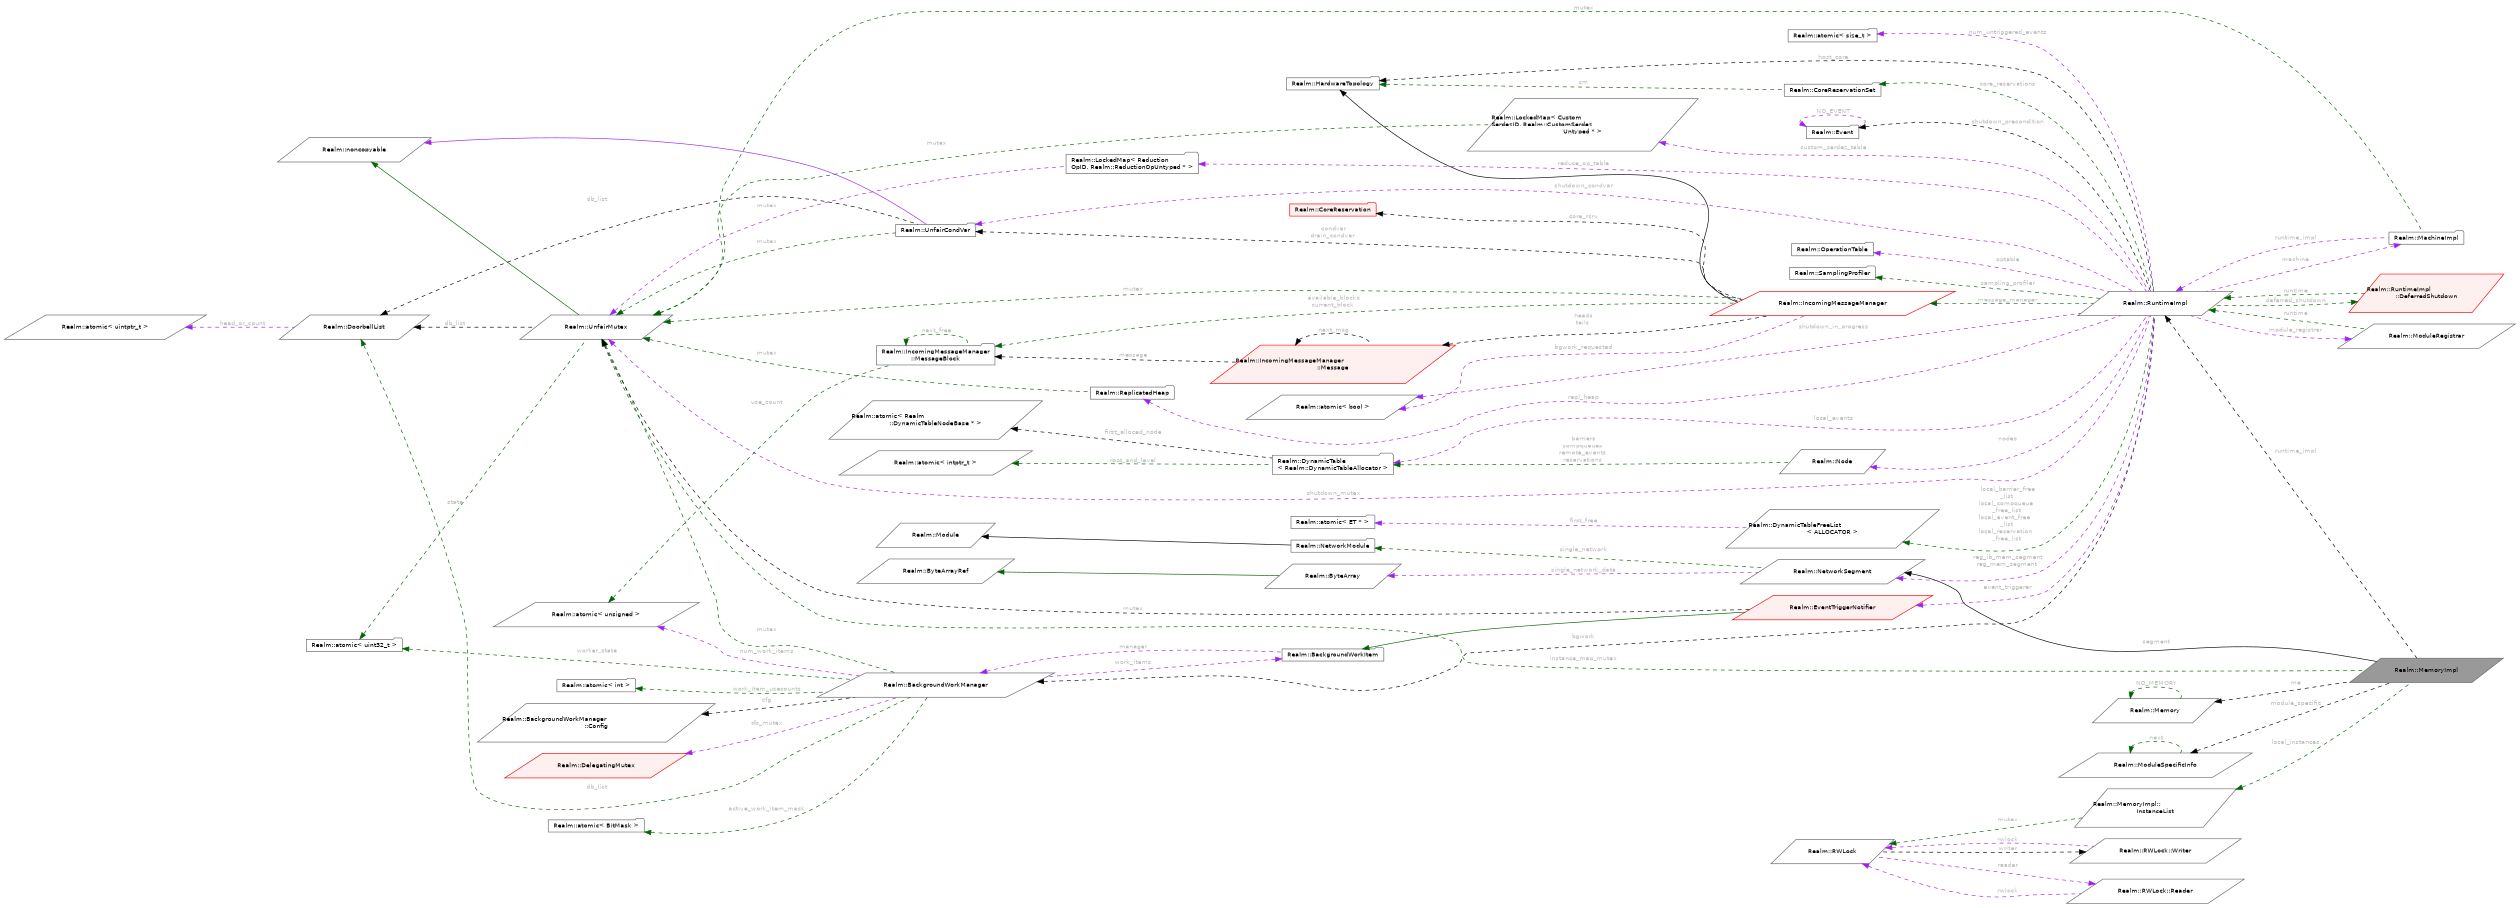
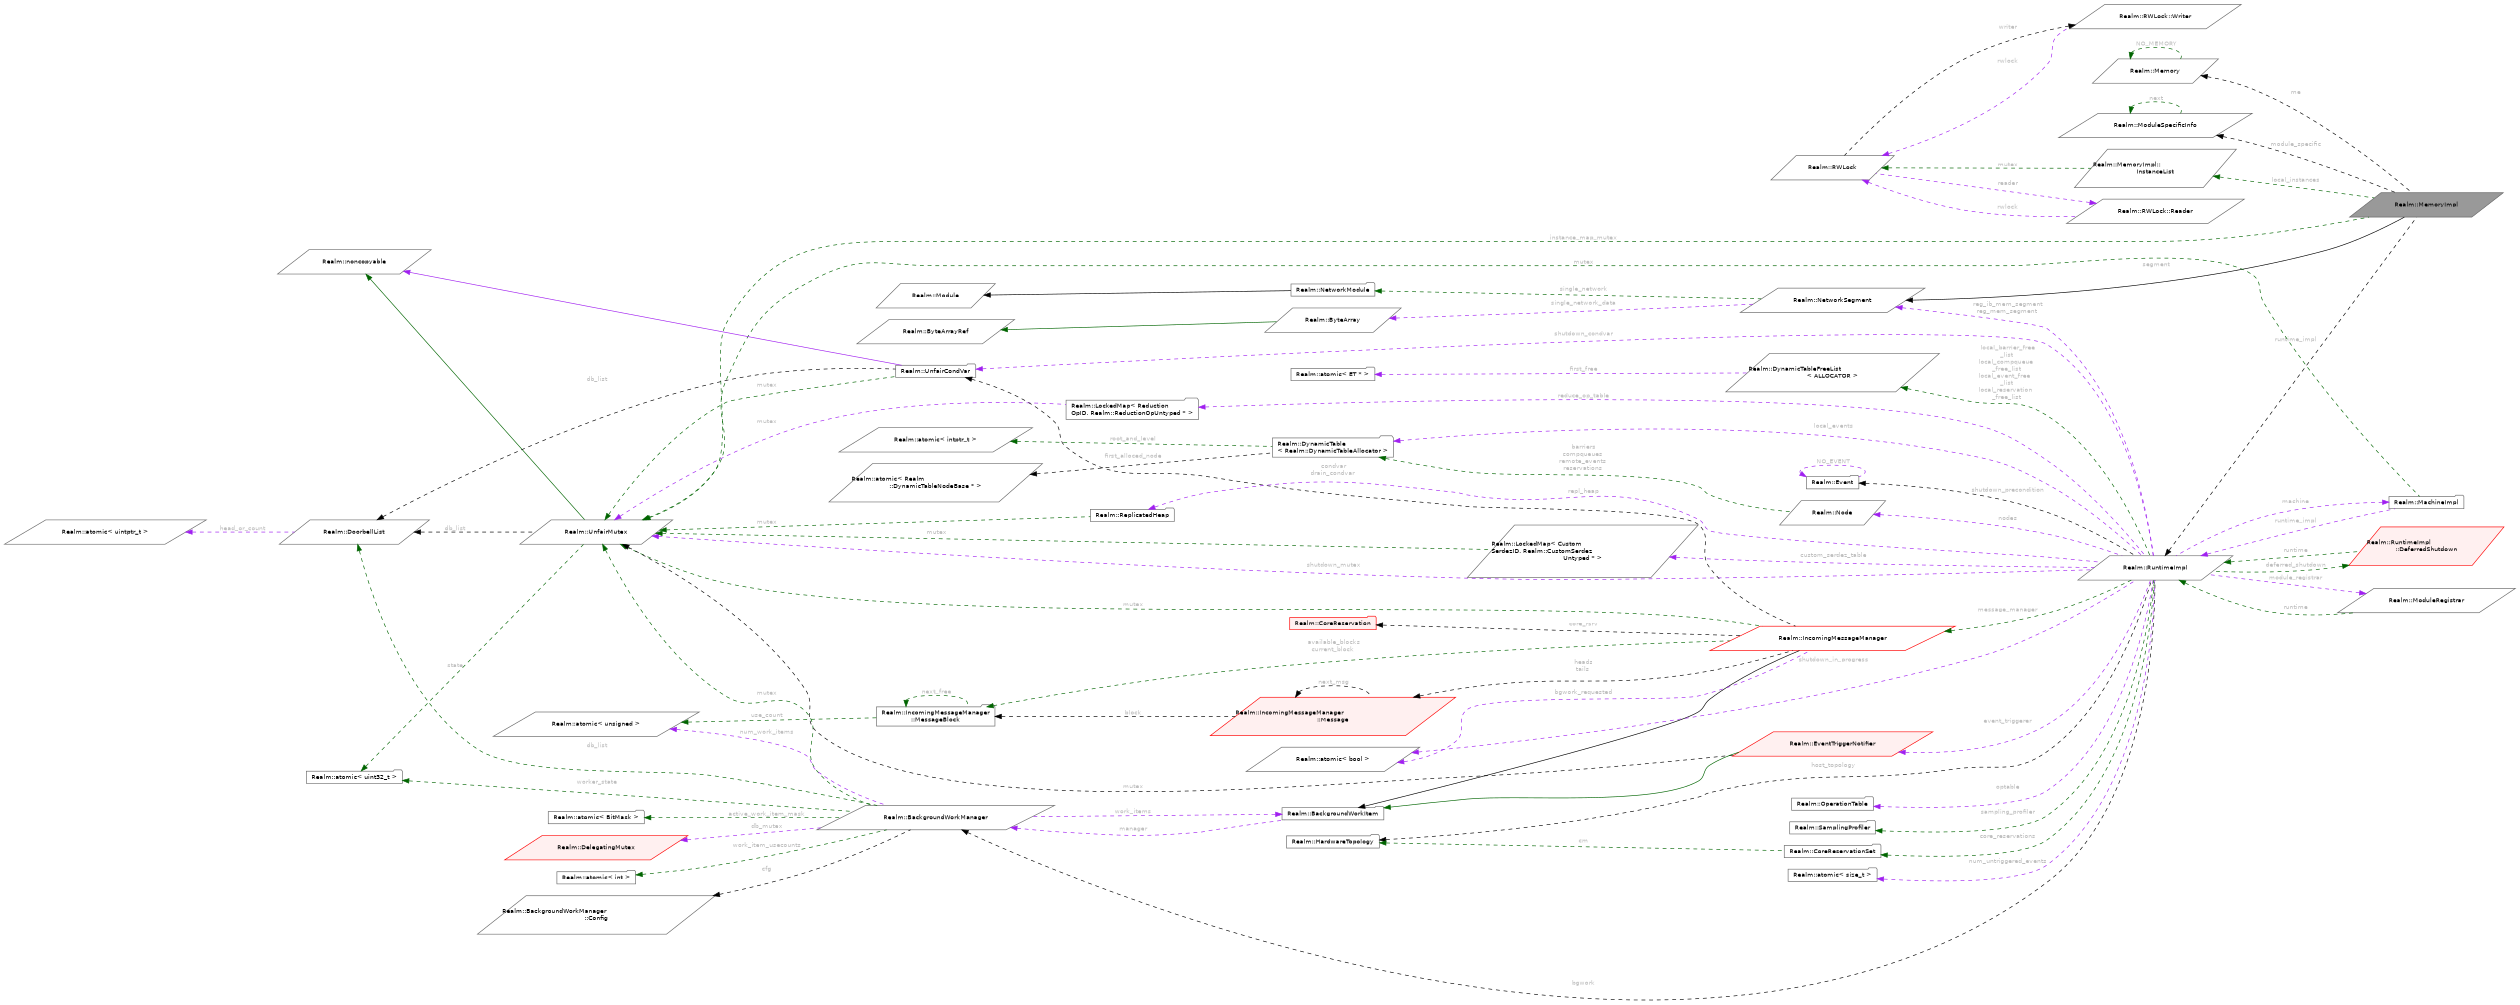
  digraph {
    rankdir=LR
    node [color=gray40 fillcolor=white fontname=Helvetica fontsize=10 shape=parallelogram style=filled]
    edge [color=darkgreen dir=back fontcolor=grey fontname=Helvetica fontsize=10 labelfontname=Helvetica labelfontsize=10 style=dashed]
    n1 [fillcolor=grey60 fontcolor=black height=0.2 label="Realm::MemoryImpl" width=0.4]
    n2 [height=0.2 label="Realm::Memory" width=0.4]
    n3 [height=0.2 label="Realm::NetworkSegment" width=0.4]
    n4 [height=0.2 label="Realm::RuntimeImpl" width=0.4]
    n5 [height=0.2 label="Realm::MachineImpl" shape=folder width=0.4]
    n6 [color=red fillcolor="#FFF0F0" height=0.2 label="Realm::RuntimeImpl\l::DeferredShutdown" width=0.4]
    n7 [height=0.2 label="Realm::ModuleRegistrar" width=0.4]
    n8 [height=0.2 label="Realm::NetworkModule" shape=folder width=0.4]
    n9 [height=0.2 label="Realm::Module" width=0.4]
    n10 [height=0.2 label="Realm::ByteArray" width=0.4]
    n11 [height=0.2 label="Realm::ByteArrayRef" width=0.4]
    n12 [height=0.2 label="Realm::ModuleSpecificInfo" width=0.4]
    n13 [height=0.2 label="Realm::UnfairMutex" width=0.4]
    n14 [height=0.2 label="Realm::LockedMap\< Reduction\lOpID, Realm::ReductionOpUntyped * \>" shape=folder width=0.4]
    n15 [height=0.2 label="Realm::LockedMap\< Custom\lSerdezID, Realm::CustomSerdez\lUntyped * \>" width=0.4]
    n16 [height=0.2 label="Realm::UnfairCondVar" shape=folder width=0.4]
    n17 [height=0.2 label="Realm::BackgroundWorkManager" width=0.4]
    n18 [color=red height=0.2 label="Realm::IncomingMessageManager" width=0.4]
    n19 [color=red fillcolor="#FFF0F0" height=0.2 label="Realm::EventTriggerNotifier" width=0.4]
    n20 [height=0.2 label="Realm::ReplicatedHeap" shape=folder width=0.4]
    n21 [height=0.2 label="Realm::BackgroundWorkItem" shape=folder width=0.4]
    n22 [height=0.2 label="Realm::noncopyable" width=0.4]
    n23 [height=0.2 label="Realm::atomic\< uint32_t \>" shape=folder width=0.4]
    n24 [height=0.2 label="Realm::DoorbellList" width=0.4]
    n25 [height=0.2 label="Realm::atomic\< uintptr_t \>" width=0.4]
    n26 [height=0.2 label="Realm::MemoryImpl::\lInstanceList" width=0.4]
    n27 [height=0.2 label="Realm::RWLock" width=0.4]
    n28 [height=0.2 label="Realm::RWLock::Writer" width=0.4]
    n29 [height=0.2 label="Realm::RWLock::Reader" width=0.4]
    n30 [height=0.2 label="Realm::atomic\< size_t \>" shape=folder width=0.4]
    n31 [height=0.2 label="Realm::Node" width=0.4]
    n32 [height=0.2 label="Realm::DynamicTable\l\< Realm::DynamicTableAllocator \>" shape=folder width=0.4]
    n33 [height=0.2 label="Realm::atomic\< intptr_t \>" width=0.4]
    n34 [height=0.2 label="Realm::atomic\< Realm\l::DynamicTableNodeBase * \>" width=0.4]
    n35 [height=0.2 label="Realm::DynamicTableFreeList\l\< ALLOCATOR \>" width=0.4]
    n36 [height=0.2 label="Realm::atomic\< ET * \>" shape=folder width=0.4]
    n37 [height=0.2 label="Realm::Event" shape=folder width=0.4]
    n38 [height=0.2 label="Realm::atomic\< bool \>" width=0.4]
    n39 [height=0.2 label="Realm::HardwareTopology" shape=folder width=0.4]
    n40 [height=0.2 label="Realm::CoreReservationSet" shape=folder width=0.4]
    n41 [height=0.2 label="Realm::BackgroundWorkManager\l::Config" width=0.4]
    n42 [height=0.2 label="Realm::atomic\< unsigned \>" width=0.4]
    n43 [height=0.2 label="Realm::IncomingMessageManager\l::MessageBlock" shape=folder width=0.4]
    n44 [color=red fillcolor="#FFF0F0" height=0.2 label="Realm::IncomingMessageManager\l::Message" width=0.4]
    n45 [height=0.2 label="Realm::atomic\< BitMask \>" shape=folder width=0.4]
    n46 [height=0.2 label="Realm::atomic\< int \>" shape=folder width=0.4]
    n47 [color=red fillcolor="#FFF0F0" height=0.2 label="Realm::DelegatingMutex" width=0.4]
    n48 [color=red fillcolor="#FFF0F0" height=0.2 label="Realm::CoreReservation" shape=folder width=0.4]
    n49 [height=0.2 label="Realm::OperationTable" shape=folder width=0.4]
    n50 [height=0.2 label="Realm::SamplingProfiler" shape=folder width=0.4]
    n2 -> n1 [color=black label=" me"]
    n2 -> n2 [label=" NO_MEMORY"]
    n3 -> n1 [color=black label=" segment" style=solid]
    n3 -> n4 [color=purple label=" reg_ib_mem_segment\nreg_mem_segment"]
    n4 -> n1 [color=black label=" runtime_impl"]
    n4 -> n5 [color=purple label=" runtime_impl"]
    n4 -> n6 [label=" runtime"]
    n4 -> n7 [label=" runtime"]
    n5 -> n4 [color=purple label=" machine"]
    n6 -> n4 [label=" deferred_shutdown"]
    n7 -> n4 [color=purple label=" module_registrar"]
    n8 -> n3 [label=" single_network"]
    n9 -> n8 [color=black style=solid fontcolor=""]
    n10 -> n3 [color=purple label=" single_network_data"]
    n11 -> n10 [style=solid fontcolor=""]
    n12 -> n1 [color=black label=" module_specific"]
    n12 -> n12 [label=" next"]
    n13 -> n1 [label=" instance_map_mutex"]
    n13 -> n4 [color=purple label=" shutdown_mutex"]
    n13 -> n5 [label=" mutex"]
    n13 -> n14 [color=purple label=" mutex"]
    n13 -> n15 [label=" mutex"]
    n13 -> n16 [label=" mutex"]
    n13 -> n17 [label=" mutex"]
    n13 -> n18 [label=" mutex"]
    n13 -> n19 [color=black label=" mutex"]
    n13 -> n20 [label=" mutex"]
    n14 -> n4 [color=purple label=" reduce_op_table"]
    n15 -> n4 [color=purple label=" custom_serdez_table"]
    n16 -> n4 [color=purple label=" shutdown_condvar"]
    n16 -> n18 [color=black label=" condvar\ndrain_condvar"]
    n17 -> n4 [color=black label=" bgwork"]
    n17 -> n21 [color=purple label=" manager"]
    n18 -> n4 [label=" message_manager"]
    n19 -> n4 [color=purple label=" event_triggerer"]
    n20 -> n4 [color=purple label=" repl_heap"]
    n21 -> n17 [color=purple label=" work_items"]
-   n39 -> n18 [color=black style=solid fontcolor=""]
+   n21 -> n18 [color=black style=solid fontcolor=""]
    n21 -> n19 [style=solid fontcolor=""]
    n22 -> n13 [style=solid fontcolor=""]
    n22 -> n16 [color=purple style=solid fontcolor=""]
    n23 -> n13 [label=" state"]
    n23 -> n17 [label=" worker_state"]
    n24 -> n13 [color=black label=" db_list"]
    n24 -> n16 [color=black label=" db_list"]
    n24 -> n17 [label=" db_list"]
    n25 -> n24 [color=purple label=" head_or_count"]
    n26 -> n1 [label=" local_instances"]
    n27 -> n26 [label=" mutex"]
    n27 -> n28 [color=purple label=" rwlock"]
    n27 -> n29 [color=purple label=" rwlock"]
    n28 -> n27 [color=black label=" writer"]
    n29 -> n27 [color=purple label=" reader"]
    n30 -> n4 [color=purple label=" num_untriggered_events"]
    n31 -> n4 [color=purple label=" nodes"]
    n32 -> n4 [color=purple label=" local_events"]
    n32 -> n31 [label=" barriers\ncompqueues\nremote_events\nreservations"]
    n33 -> n32 [label=" root_and_level"]
    n34 -> n32 [color=black label=" first_alloced_node"]
    n35 -> n4 [label=" local_barrier_free\l_list\nlocal_compqueue\l_free_list\nlocal_event_free\l_list\nlocal_reservation\l_free_list"]
    n36 -> n35 [color=purple label=" first_free"]
    n37 -> n4 [color=black label=" shutdown_precondition"]
    n37 -> n37 [color=purple label=" NO_EVENT"]
    n38 -> n4 [color=purple label=" shutdown_in_progress"]
    n38 -> n18 [color=purple label=" bgwork_requested"]
-   n39 -> n4 [color=black label=" host_core"]
+   n39 -> n4 [color=black label=" host_topology"]
    n39 -> n40 [label=" cm"]
    n40 -> n4 [label=" core_reservations"]
    n41 -> n17 [color=black label=" cfg"]
    n42 -> n17 [color=purple label=" num_work_items"]
    n42 -> n43 [label=" use_count"]
    n43 -> n18 [label=" available_blocks\ncurrent_block"]
    n43 -> n43 [label=" next_free"]
-   n43 -> n44 [color=black label=" message"]
+   n43 -> n44 [color=black label=" block"]
    n44 -> n18 [color=black label=" heads\ntails"]
    n44 -> n44 [color=black label=" next_msg"]
    n45 -> n17 [label=" active_work_item_mask"]
    n46 -> n17 [label=" work_item_usecounts"]
    n47 -> n17 [color=purple label=" db_mutex"]
    n48 -> n18 [color=black label=" core_rsrv"]
    n49 -> n4 [color=purple label=" optable"]
    n50 -> n4 [label=" sampling_profiler"]
  }
